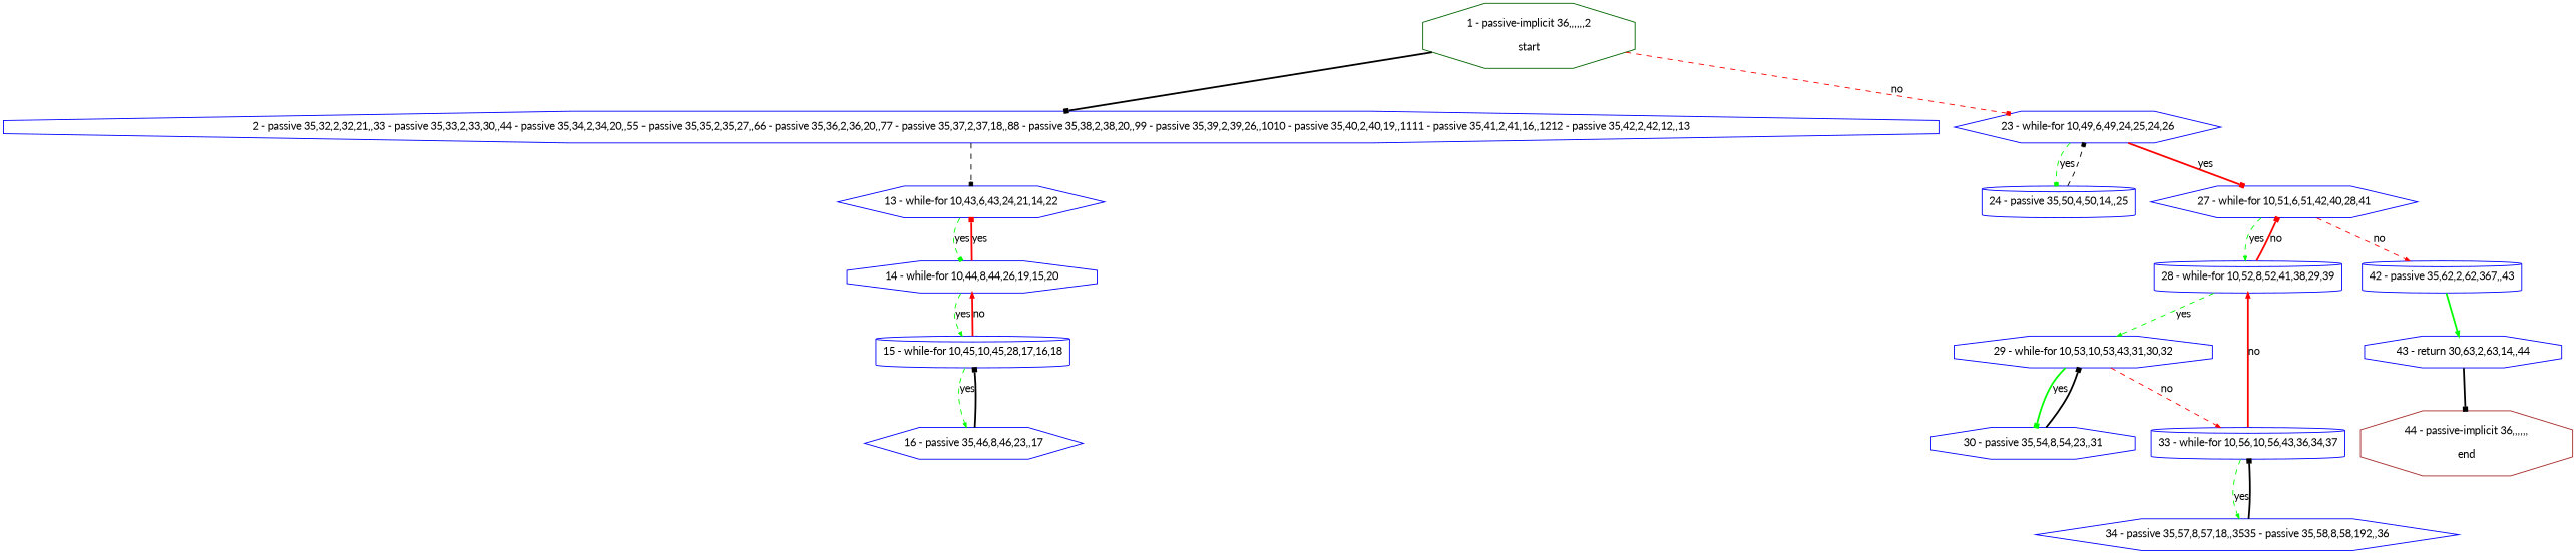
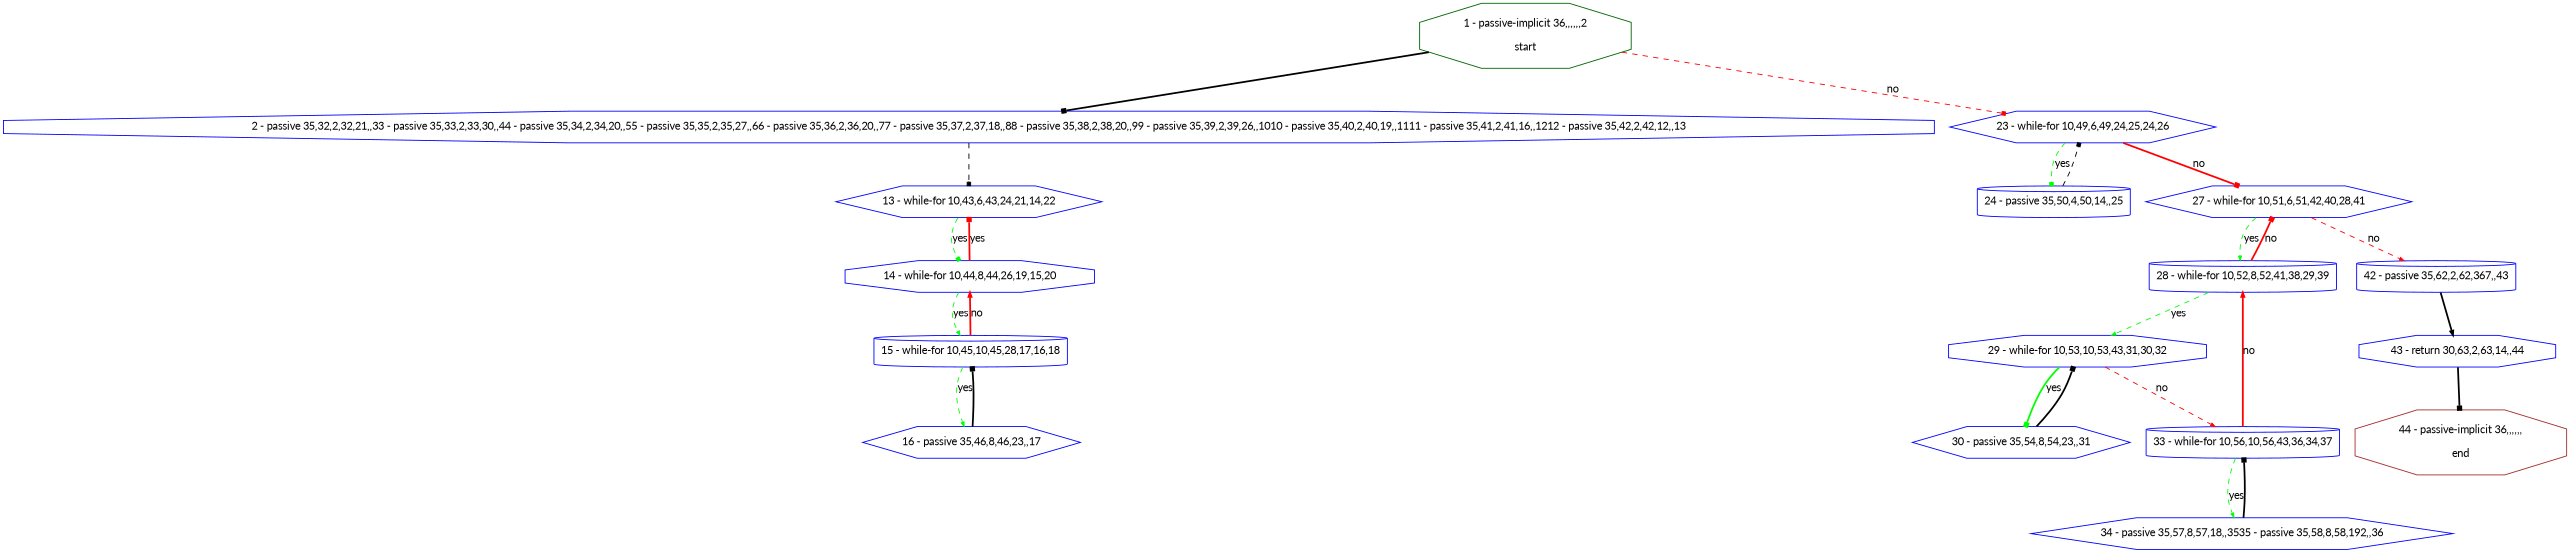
  digraph {
    bgcolor=white
    compound=true
    fillcolor="#FFFFCC"
    fontname=Lato
    fontsize=12
    pack=true
    packmode=clust
    style="rounded,filled"
    node [color="#0000ff" compound=true fillcolor="#ffffff" fixedsize=false fontname=Lato fontsize=12 node_initialized=no shape=octagon style=filled]
    edge [arrowhead=box arrowsize=0.5 arrowtail=none color="#000000" compound=true dir=forward fontcolor=black fontname=Lato fontsize=12 style=dashed]
    n1 [label="2 - passive 35,32,2,32,21,,33 - passive 35,33,2,33,30,,44 - passive 35,34,2,34,20,,55 - passive 35,35,2,35,27,,66 - passive 35,36,2,36,20,,77 - passive 35,37,2,37,18,,88 - passive 35,38,2,38,20,,99 - passive 35,39,2,39,26,,1010 - passive 35,40,2,40,19,,1111 - passive 35,41,2,41,16,,1212 - passive 35,42,2,42,12,,13"]
    n2 [label="13 - while-for 10,43,6,43,24,21,14,22" shape=hexagon]
    n3 [label="14 - while-for 10,44,8,44,26,19,15,20"]
    n4 [color="#006400" label="1 - passive-implicit 36,,,,,,2\n\nstart"]
    n5 [label="23 - while-for 10,49,6,49,24,25,24,26" shape=hexagon]
    n6 [label="15 - while-for 10,45,10,45,28,17,16,18" shape=cylinder]
    n7 [label="24 - passive 35,50,4,50,14,,25" shape=cylinder]
    n8 [label="27 - while-for 10,51,6,51,42,40,28,41" shape=hexagon]
    n9 [label="16 - passive 35,46,8,46,23,,17" shape=hexagon]
    n10 [label="28 - while-for 10,52,8,52,41,38,29,39" shape=cylinder]
    n11 [label="42 - passive 35,62,2,62,367,,43" shape=cylinder]
    n12 [label="29 - while-for 10,53,10,53,43,31,30,32"]
    n13 [label="43 - return 30,63,2,63,14,,44"]
-   n14 [label="30 - passive 35,54,8,54,23,,31"]
+   n14 [label="30 - passive 35,54,8,54,23,,31" shape=hexagon]
    n15 [label="33 - while-for 10,56,10,56,43,36,34,37" shape=cylinder]
    n16 [color="#a52a2a" label="44 - passive-implicit 36,,,,,,\n\nend"]
    n17 [label="34 - passive 35,57,8,57,18,,3535 - passive 35,58,8,58,192,,36" shape=hexagon]
    n1 -> n2
    n2 -> n3 [color="#00ff00" label=yes]
    n3 -> n2 [color="#ff0000" label=yes style=bold]
    n3 -> n6 [arrowhead=normal color="#00ff00" label=yes]
    n4 -> n1 [style=bold]
    n4 -> n5 [color="#ff0000" label=no]
    n5 -> n7 [color="#00ff00" label=yes]
-   n5 -> n8 [color="#ff0000" label=yes style=bold]
+   n5 -> n8 [color="#ff0000" label=no style=bold]
    n6 -> n3 [arrowhead=normal color="#ff0000" label=no style=bold]
    n6 -> n9 [arrowhead=normal color="#00ff00" label=yes]
    n7 -> n5
    n8 -> n10 [arrowhead=normal color="#00ff00" label=yes]
    n8 -> n11 [arrowhead=normal color="#ff0000" label=no]
    n9 -> n6 [style=bold]
    n10 -> n8 [color="#ff0000" label=no style=bold]
    n10 -> n12 [arrowhead=normal color="#00ff00" label=yes]
-   n11 -> n13 [arrowhead=normal color="#00ff00" style=bold]
+   n11 -> n13 [arrowhead=normal style=bold]
    n12 -> n14 [color="#00ff00" label=yes style=bold]
    n12 -> n15 [arrowhead=normal color="#ff0000" label=no]
    n13 -> n16 [style=bold]
    n14 -> n12 [style=bold]
    n15 -> n10 [arrowhead=normal color="#ff0000" label=no style=bold]
    n15 -> n17 [arrowhead=normal color="#00ff00" label=yes]
    n17 -> n15 [style=bold]
  }
